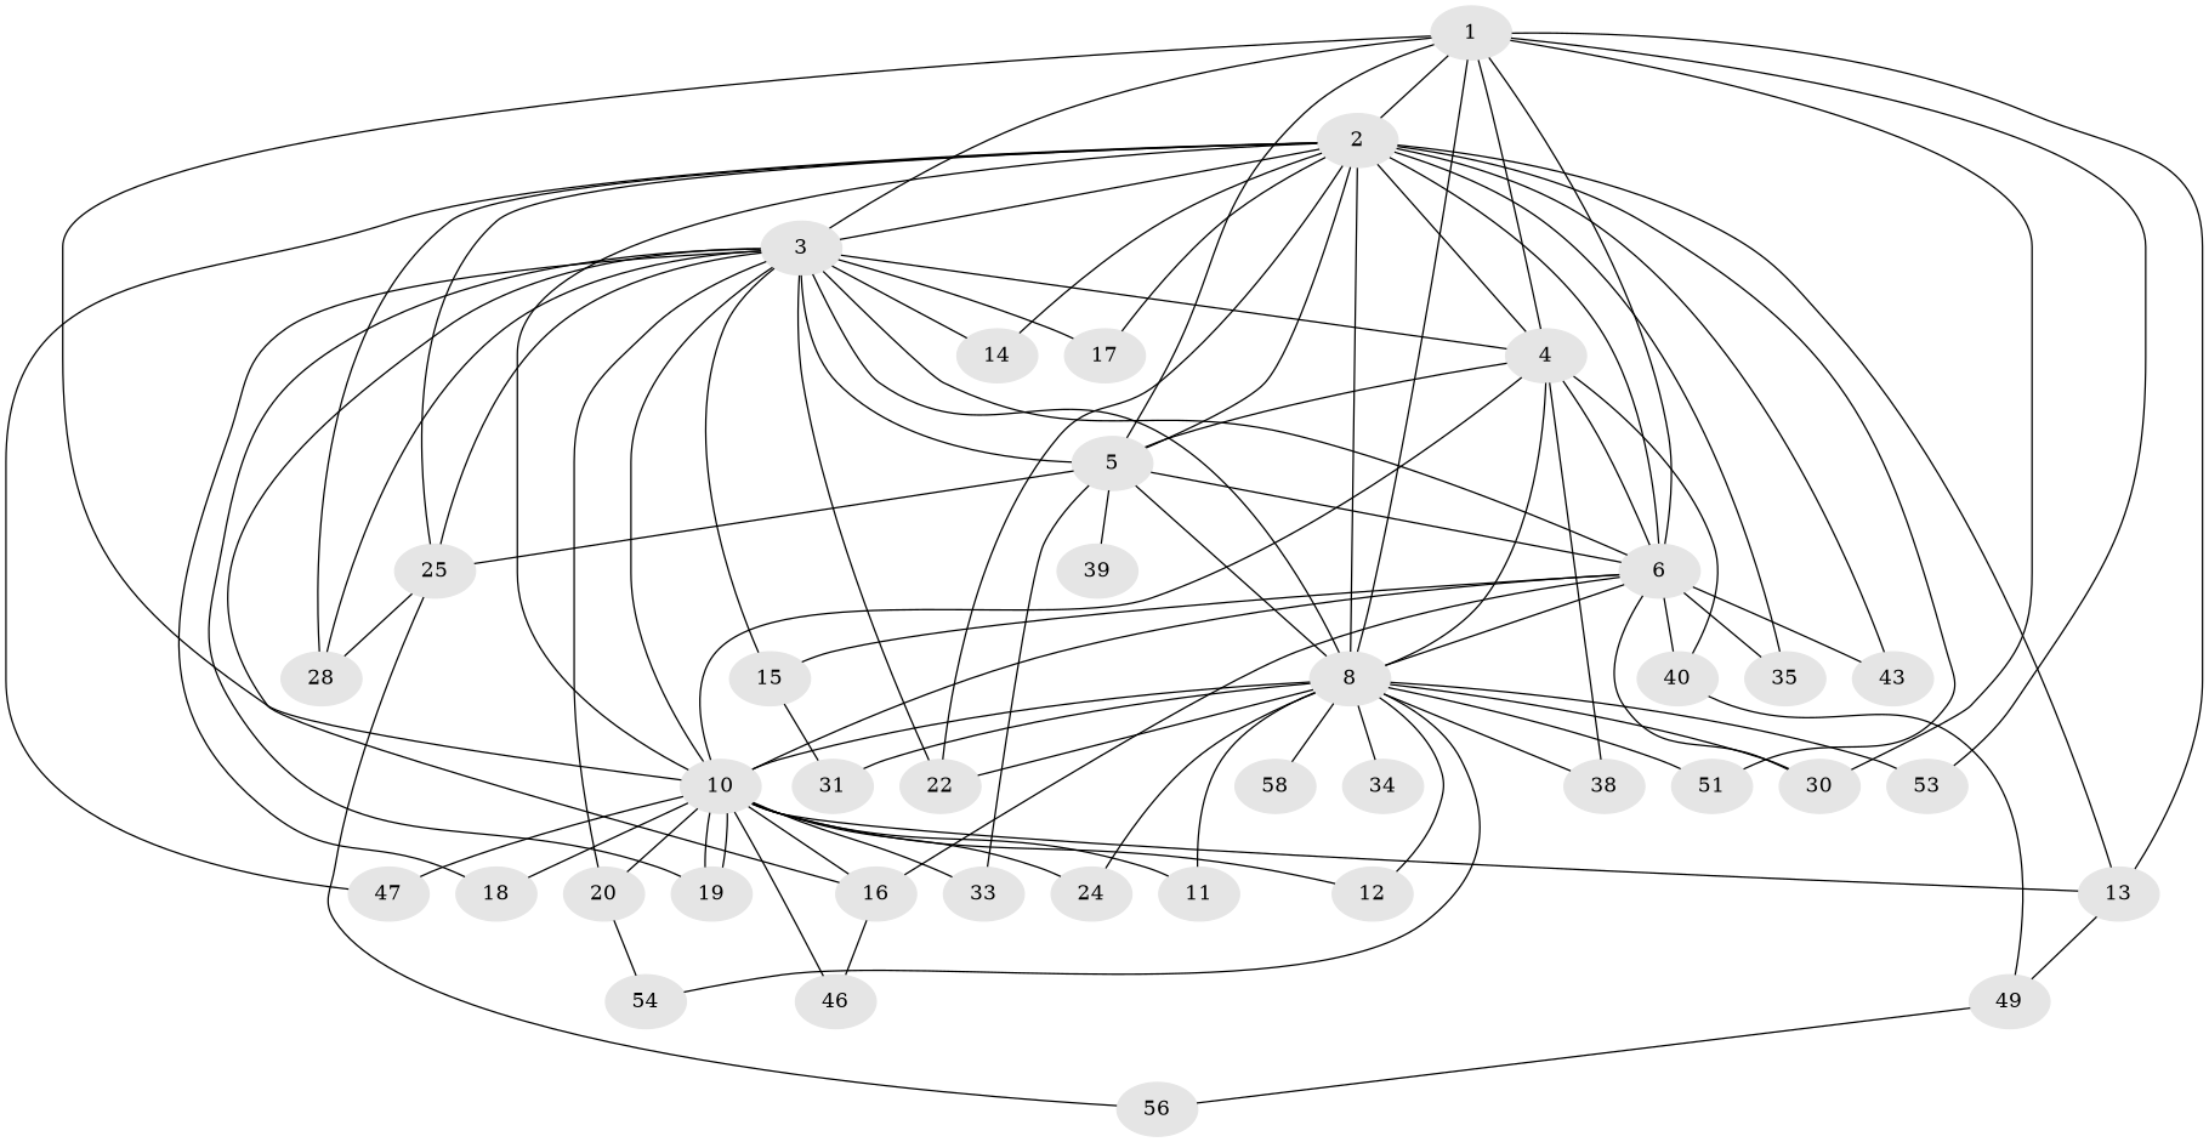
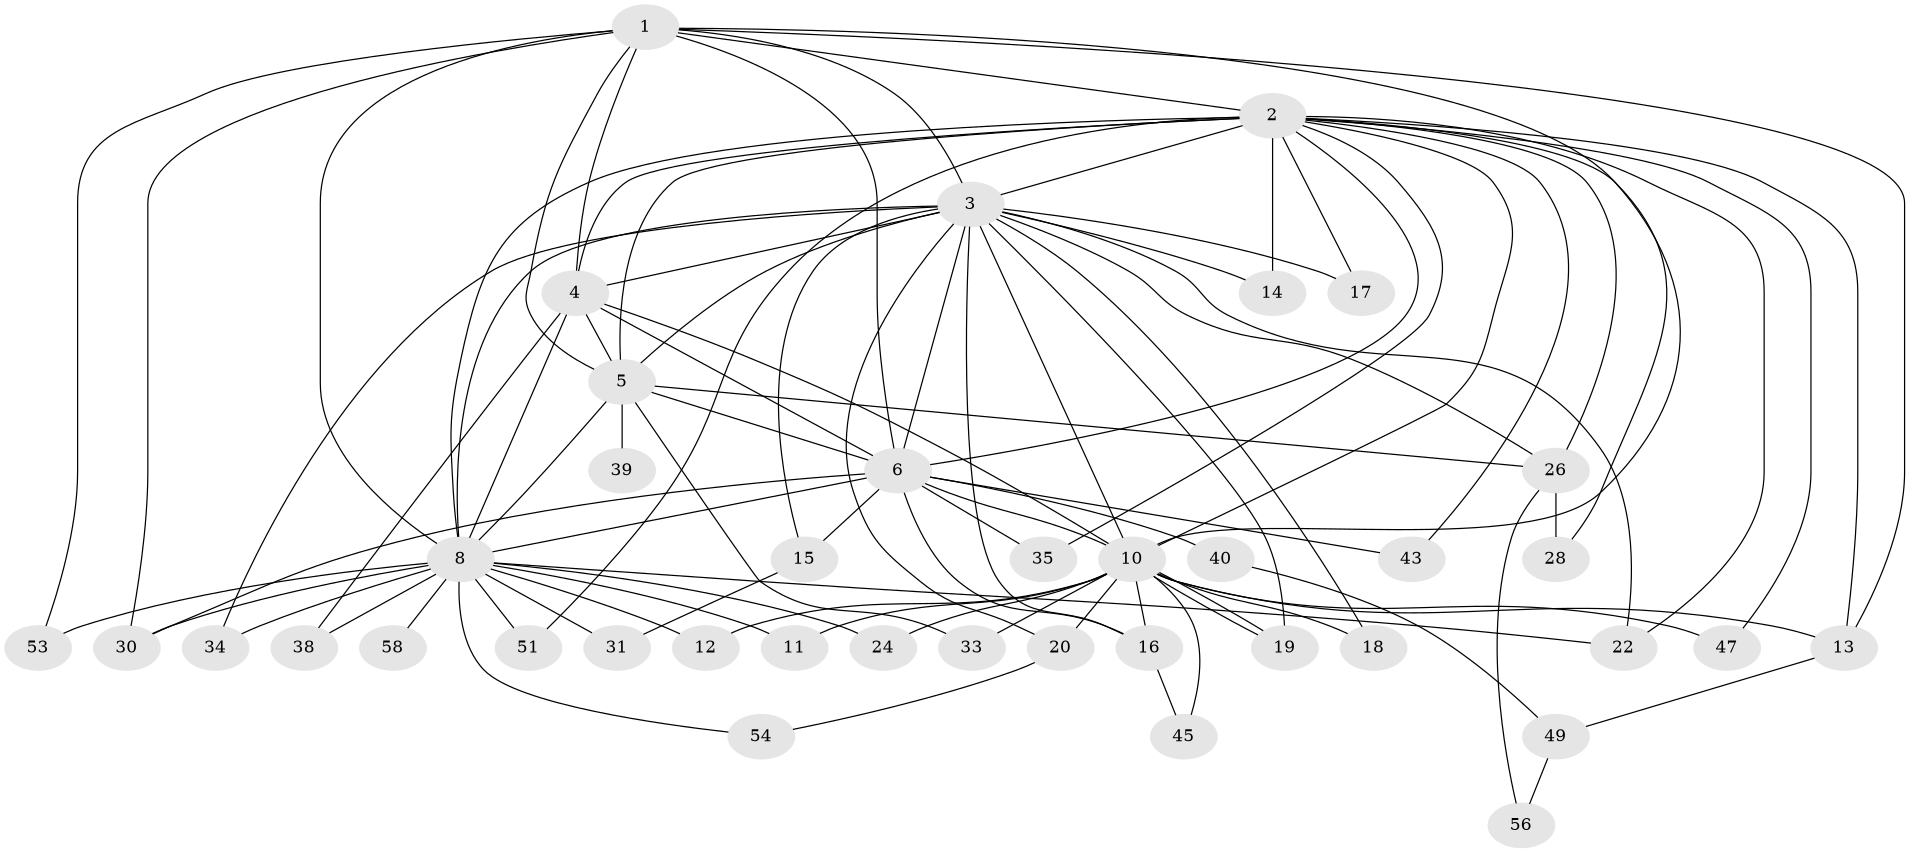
  graph {
    node [color=gray90 style=filled]
    1 [super="+57"]
    2 [super="+7"]
    3 [super="+42"]
    4 [super="+21"]
    5
    6 [super="+27"]
    8 [super="+9"]
    10 [super="+37"]
    13 [super="+46"]
    30 [super="+44"]
    53
    14
    17 [super="+36"]
    22 [super="+29"]
-   26 [super="+32" label=25]
+   26 [super="+32"]
    28
    35
    43
    47
    51
    15
    16 [super="+23"]
    18
    19
    20
    34
    38
    40 [super="+50"]
    33 [super="+48"]
    39
    11
    12
    24 [super="+25"]
    31 [super="+41"]
    n35 [label=58 super="+55"]
    54
-   45 [label=46]
+   45
    49
    56
    1 -- 2 [weight=2]
    1 -- 3
    1 -- 4
    1 -- 5
    1 -- 6 [weight=2]
    1 -- 8 [weight=3]
    1 -- 10
    1 -- 13
    1 -- 30
    1 -- 53
    2 -- 3 [weight=2]
    2 -- 4 [weight=3]
    2 -- 5 [weight=2]
    2 -- 6 [weight=2]
    2 -- 8 [weight=4]
    2 -- 10 [weight=3]
    2 -- 13
    2 -- 14
    2 -- 17 [weight=2]
    2 -- 22
    2 -- 26
    2 -- 28
    2 -- 35
    2 -- 43
    2 -- 47
    2 -- 51
    3 -- 4
    3 -- 5
    3 -- 6
    3 -- 8 [weight=2]
    3 -- 10
    3 -- 14
    3 -- 17
    3 -- 22
    3 -- 26
    3 -- 15
    3 -- 16
    3 -- 18
    3 -- 19
    3 -- 20
-   3 -- 28
+   3 -- 34
    4 -- 5
    4 -- 6
    4 -- 8 [weight=2]
    4 -- 10
    4 -- 38
-   4 -- 40 [weight=2]
    5 -- 6
    5 -- 8 [weight=2]
    5 -- 26
    5 -- 33
    5 -- 39
    6 -- 8 [weight=2]
    6 -- 10
    6 -- 30
    6 -- 35
    6 -- 43
    6 -- 15
    6 -- 16
    6 -- 40
-   8 -- 10 [weight=2]
    8 -- 30
    8 -- 53
    8 -- 22
    8 -- 51
    8 -- 34
    8 -- 38
    8 -- 11
    8 -- 12
    8 -- 24 [weight=2]
    8 -- 31 [weight=2]
    8 -- n35 [weight=3]
    8 -- 54
    10 -- 13
    10 -- 47
    10 -- 16
    10 -- 18
    10 -- 19
    10 -- 19
    10 -- 20
    10 -- 33 [weight=2]
    10 -- 11
    10 -- 12
    10 -- 24
    10 -- 45
    13 -- 49
    26 -- 28
    26 -- 56
    15 -- 31
    16 -- 45
    20 -- 54
    40 -- 49
    49 -- 56
  }
